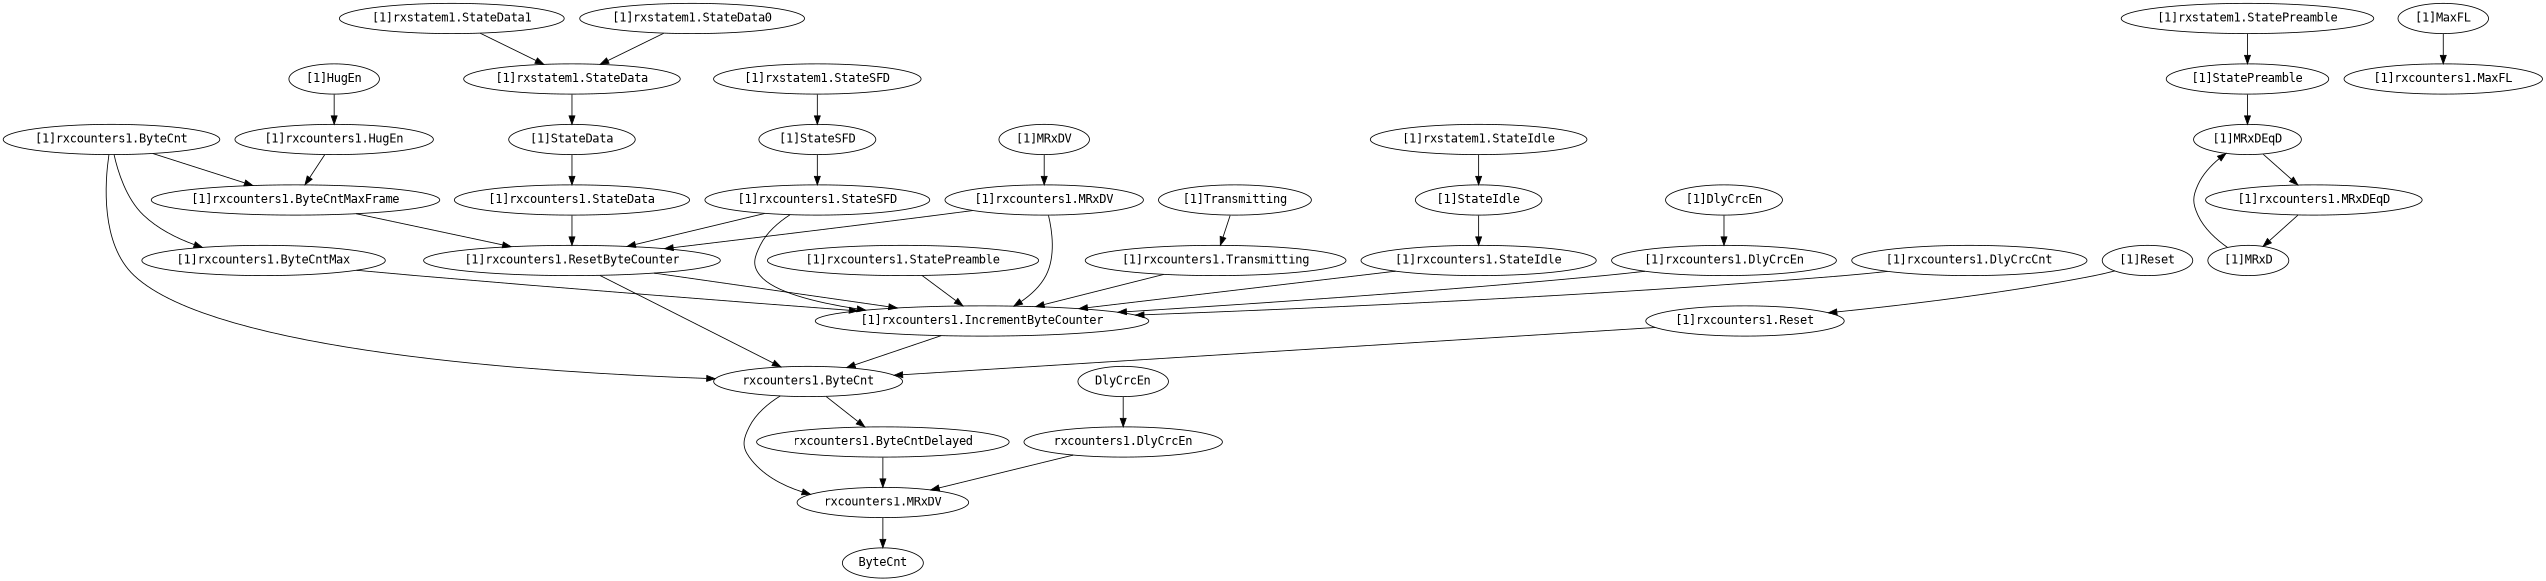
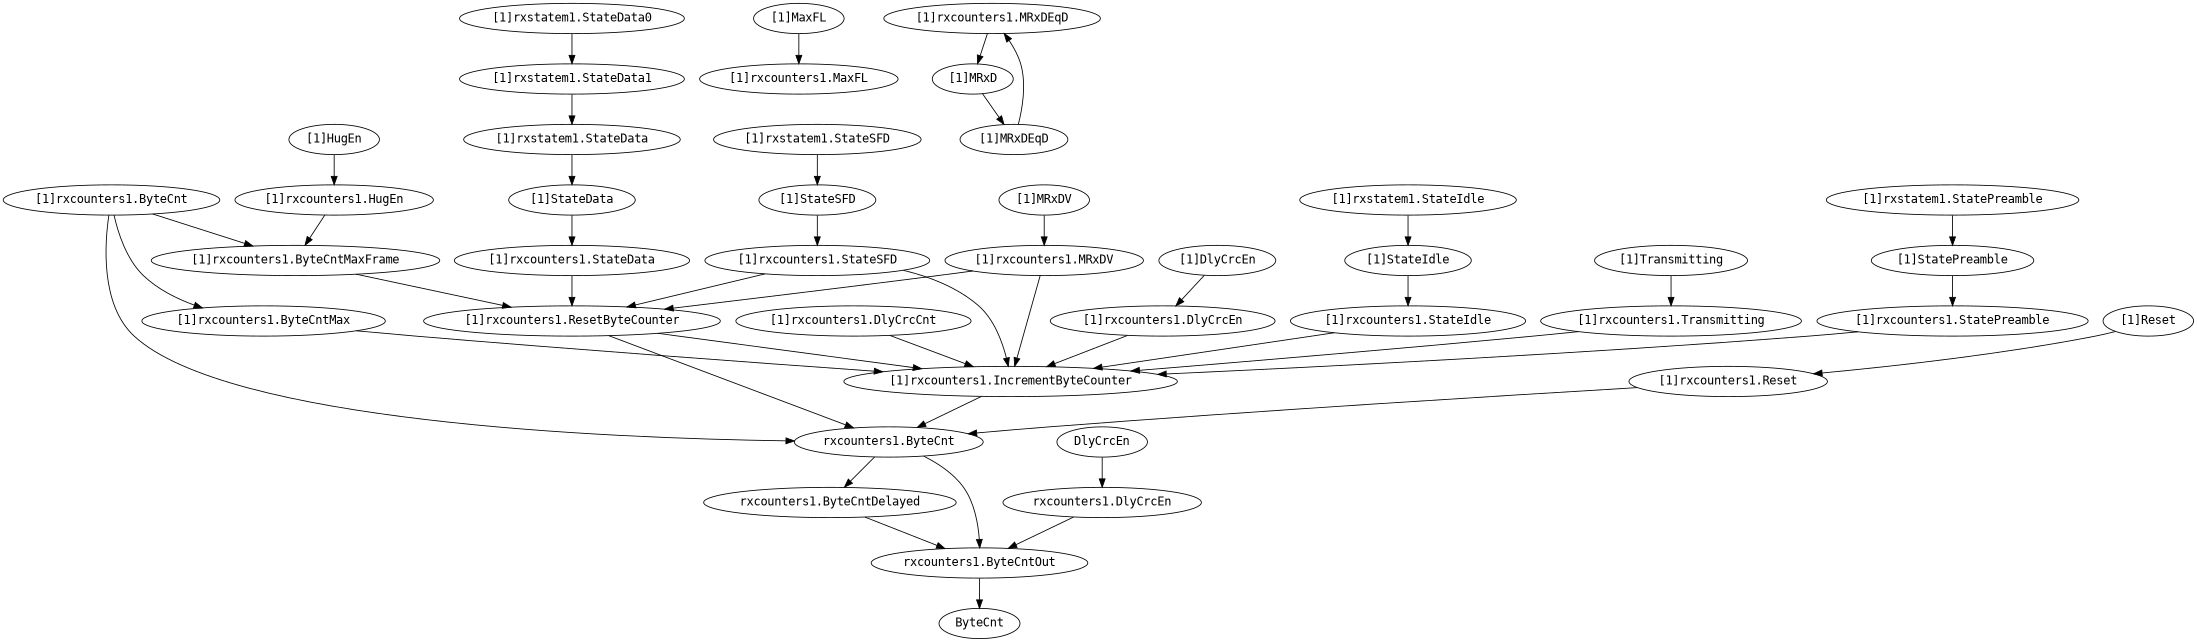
  strict digraph {
    fontname="DejaVu Sans Mono"
    node [complexity=18 fontname="DejaVu Sans Mono" importance=0.0603064721335 rank=0.0]
    edge [fontname="DejaVu Sans Mono"]
    "[1]rxcounters1.ByteCnt" [complexity=28 importance=0.0685761627846 rank=0.00244914867088]
    "[1]rxcounters1.ByteCntMaxFrame" [complexity=24 importance=0.0557878534111 rank=0.00232449389213]
    "[1]rxcounters1.ByteCntMax" [importance=0.043639322013 rank=0.0024244067785]
    "rxcounters1.ByteCnt" [complexity=6 importance=0.0275037882147 rank=0.00458396470245]
    "[1]rxcounters1.ResetByteCounter" [importance=0.0478304728516 rank=0.00265724849175]
    "[1]rxcounters1.IncrementByteCounter" [complexity=7 importance=0.0402006444376 rank=0.00574294920537]
    "rxcounters1.ByteCntDelayed" [complexity=4 importance=0.0147154788412 rank=0.00367886971031]
-   "rxcounters1.ByteCntOut" [complexity=0 importance=0.0112768012658 label="rxcounters1.MRxDV"]
+   "rxcounters1.ByteCntOut" [complexity=0 importance=0.0112768012658]
    ByteCnt [complexity=0 importance=0.00576728782243]
    "[1]Transmitting" [importance=0.0469785481243 rank=0.00260991934024]
    "[1]rxcounters1.Transmitting" [importance=0.0439661519073 rank=0.00244256399485]
    "[1]rxstatem1.StateData" [complexity=24 importance=0.061724173902 rank=0.00257184057925]
    "[1]StateData" [complexity=24 importance=0.055530127055 rank=0.00231375529396]
    "[1]rxcounters1.StateData" [complexity=24 importance=0.0509695586777 rank=0.00212373161157]
    "[1]StatePreamble" [importance=0.0494793790534 rank=0.00274885439185]
    "[1]rxcounters1.StatePreamble" [importance=0.045301771239 rank=0.00251676506884]
    DlyCrcEn [complexity=4 importance=0.0178036678684 rank=0.00445091696709]
    "rxcounters1.DlyCrcEn" [complexity=4 importance=0.0147912716513 rank=0.00369781791282]
    "[1]rxcounters1.MaxFL" [complexity=28 rank=0.0021538025762]
    "[1]rxcounters1.Reset" [complexity=7 importance=0.0855633982955 rank=0.0122233426136]
    "[1]rxstatem1.StateData1" [complexity=27 importance=0.0693362571715 rank=0.00256800952487]
    "[1]rxcounters1.MRxDEqD" [complexity=24 importance=0.0516497752489 rank=0.0021520739687]
    "[1]MRxD" [complexity=26 importance=0.0578897423266 rank=0.00222652855102]
    "[1]MaxFL" [complexity=28 importance=0.0633188683505 rank=0.00226138815538]
    "[1]rxstatem1.StateData0" [complexity=27 importance=0.0693951775765 rank=0.00257019176209]
    "[1]rxstatem1.StateIdle" [importance=0.0549958515995 rank=0.00305532508886]
    "[1]StateIdle" [importance=0.0477798412258 rank=0.00265443562366]
    "[1]rxcounters1.StateIdle" [importance=0.0438654278389 rank=0.00243696821327]
    "[1]StateSFD" [complexity=24 importance=0.0559519884495 rank=0.00233133285206]
    "[1]rxcounters1.StateSFD" [complexity=24 importance=0.0518646155969 rank=0.00216102564987]
    "[1]MRxDV" [complexity=24 importance=0.0541565097867 rank=0.00225652124111]
    "[1]rxcounters1.MRxDV" [complexity=24 importance=0.0511441135697 rank=0.00213100473207]
    "[1]rxstatem1.StateSFD" [complexity=24 importance=0.0645515914734 rank=0.00268964964472]
    "[1]rxstatem1.StatePreamble" [importance=0.056470591975 rank=0.00313725510972]
    "[1]HugEn" [complexity=28 importance=0.0633188683505 rank=0.00226138815538]
    "[1]rxcounters1.HugEn" [complexity=28 rank=0.0021538025762]
    "[1]MRxDEqD" [complexity=24 importance=0.0548773461096 rank=0.0022865560879]
    "[1]rxcounters1.DlyCrcEn" [importance=0.0437151148231 rank=0.00242861749017]
    "[1]Reset" [complexity=7 importance=0.0885757945126 rank=0.0126536849304]
    "[1]DlyCrcEn" [importance=0.0467275110401 rank=0.00259597283556]
    "[1]rxcounters1.DlyCrcCnt" [importance=0.0485223040553 rank=0.00269568355863]
    "[1]rxcounters1.ByteCnt" -> "[1]rxcounters1.ByteCntMaxFrame"
    "[1]rxcounters1.ByteCnt" -> "[1]rxcounters1.ByteCntMax"
    "[1]rxcounters1.ByteCnt" -> "rxcounters1.ByteCnt"
    "[1]rxcounters1.ByteCntMaxFrame" -> "[1]rxcounters1.ResetByteCounter"
    "[1]rxcounters1.ByteCntMax" -> "[1]rxcounters1.IncrementByteCounter"
    "rxcounters1.ByteCnt" -> "rxcounters1.ByteCntDelayed"
    "rxcounters1.ByteCnt" -> "rxcounters1.ByteCntOut"
    "[1]rxcounters1.ResetByteCounter" -> "rxcounters1.ByteCnt"
    "[1]rxcounters1.ResetByteCounter" -> "[1]rxcounters1.IncrementByteCounter"
    "[1]rxcounters1.IncrementByteCounter" -> "rxcounters1.ByteCnt"
    "rxcounters1.ByteCntDelayed" -> "rxcounters1.ByteCntOut"
    "rxcounters1.ByteCntOut" -> ByteCnt
    "[1]Transmitting" -> "[1]rxcounters1.Transmitting"
    "[1]rxcounters1.Transmitting" -> "[1]rxcounters1.IncrementByteCounter"
    "[1]rxstatem1.StateData" -> "[1]StateData"
    "[1]StateData" -> "[1]rxcounters1.StateData"
    "[1]rxcounters1.StateData" -> "[1]rxcounters1.ResetByteCounter"
-   "[1]StatePreamble" -> "[1]MRxDEqD"
+   "[1]StatePreamble" -> "[1]rxcounters1.StatePreamble"
    "[1]rxcounters1.StatePreamble" -> "[1]rxcounters1.IncrementByteCounter"
    DlyCrcEn -> "rxcounters1.DlyCrcEn"
    "rxcounters1.DlyCrcEn" -> "rxcounters1.ByteCntOut"
    "[1]rxcounters1.Reset" -> "rxcounters1.ByteCnt"
    "[1]rxstatem1.StateData1" -> "[1]rxstatem1.StateData"
    "[1]rxcounters1.MRxDEqD" -> "[1]MRxD"
    "[1]MRxD" -> "[1]MRxDEqD"
    "[1]MaxFL" -> "[1]rxcounters1.MaxFL"
-   "[1]rxstatem1.StateData0" -> "[1]rxstatem1.StateData"
+   "[1]rxstatem1.StateData0" -> "[1]rxstatem1.StateData1"
    "[1]rxstatem1.StateIdle" -> "[1]StateIdle"
    "[1]StateIdle" -> "[1]rxcounters1.StateIdle"
    "[1]rxcounters1.StateIdle" -> "[1]rxcounters1.IncrementByteCounter"
    "[1]StateSFD" -> "[1]rxcounters1.StateSFD"
    "[1]rxcounters1.StateSFD" -> "[1]rxcounters1.ResetByteCounter"
    "[1]rxcounters1.StateSFD" -> "[1]rxcounters1.IncrementByteCounter"
    "[1]MRxDV" -> "[1]rxcounters1.MRxDV"
    "[1]rxcounters1.MRxDV" -> "[1]rxcounters1.ResetByteCounter"
    "[1]rxcounters1.MRxDV" -> "[1]rxcounters1.IncrementByteCounter"
    "[1]rxstatem1.StateSFD" -> "[1]StateSFD"
    "[1]rxstatem1.StatePreamble" -> "[1]StatePreamble"
    "[1]HugEn" -> "[1]rxcounters1.HugEn"
    "[1]rxcounters1.HugEn" -> "[1]rxcounters1.ByteCntMaxFrame"
    "[1]MRxDEqD" -> "[1]rxcounters1.MRxDEqD"
    "[1]rxcounters1.DlyCrcEn" -> "[1]rxcounters1.IncrementByteCounter"
    "[1]Reset" -> "[1]rxcounters1.Reset"
    "[1]DlyCrcEn" -> "[1]rxcounters1.DlyCrcEn"
    "[1]rxcounters1.DlyCrcCnt" -> "[1]rxcounters1.IncrementByteCounter"
  }
